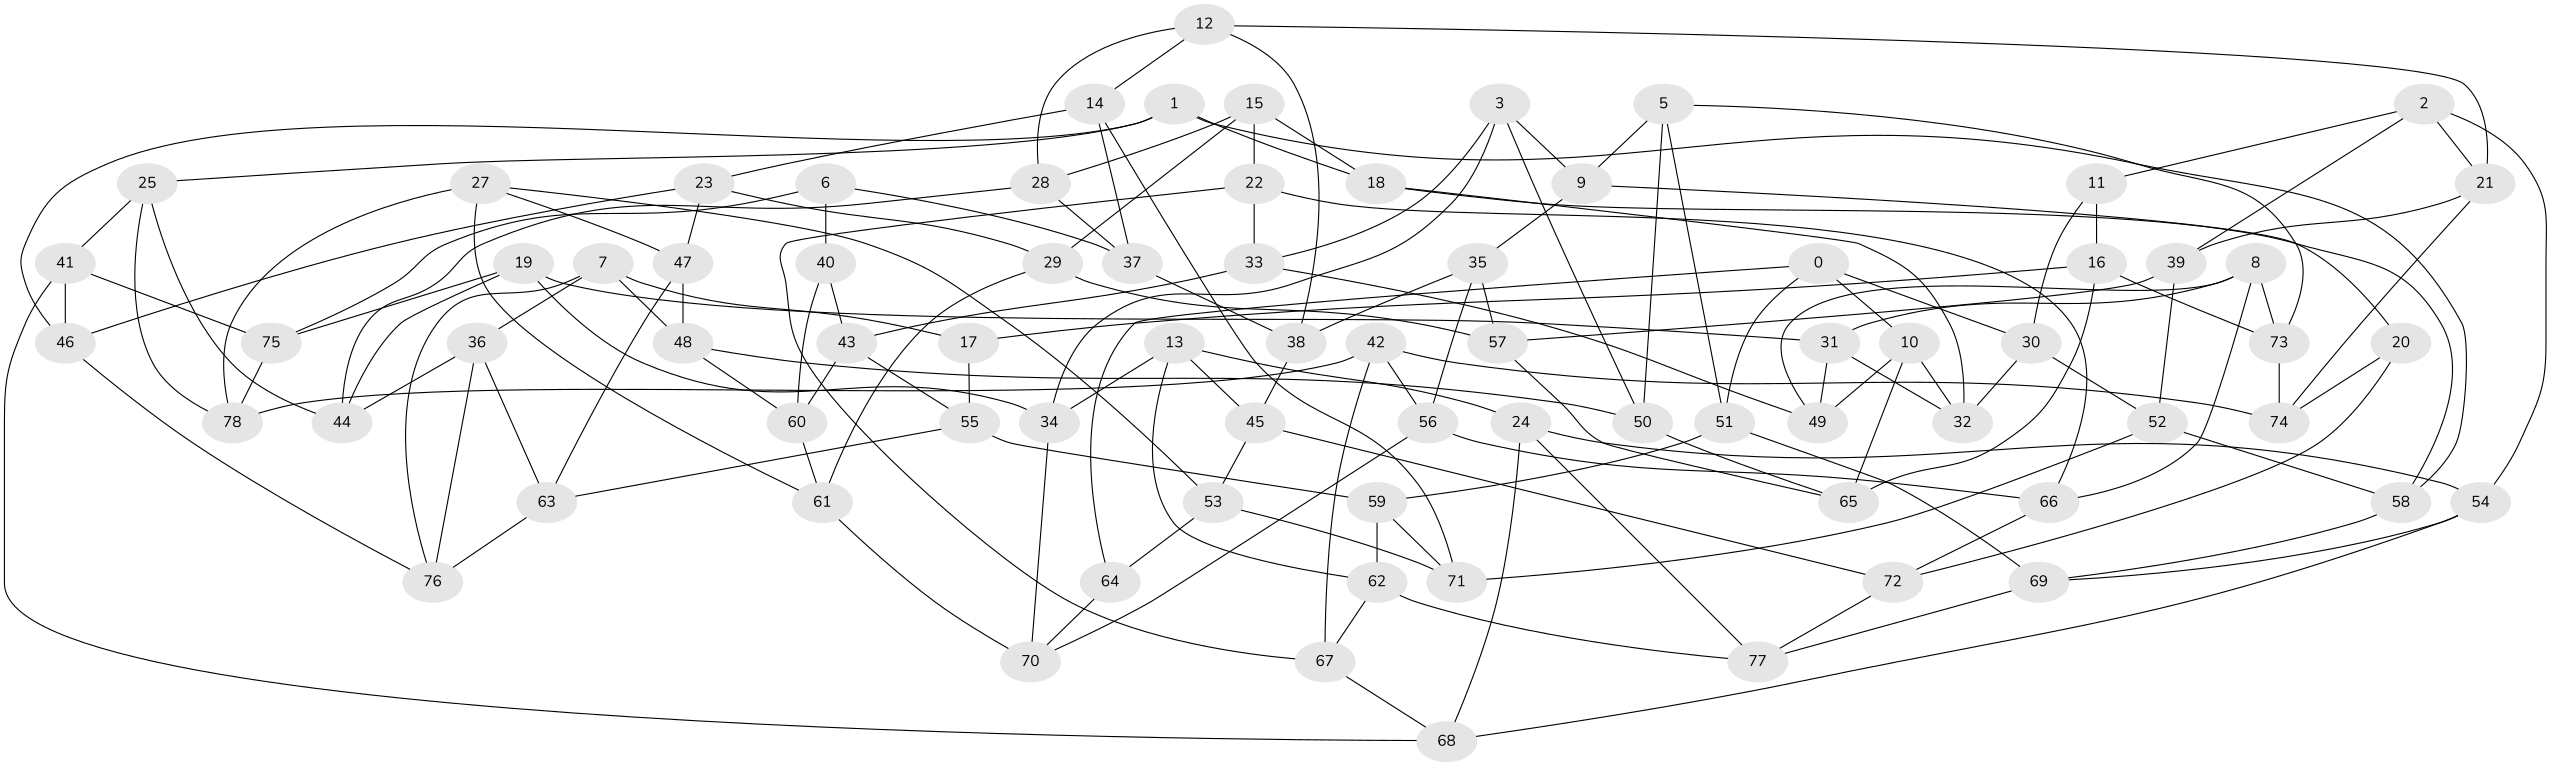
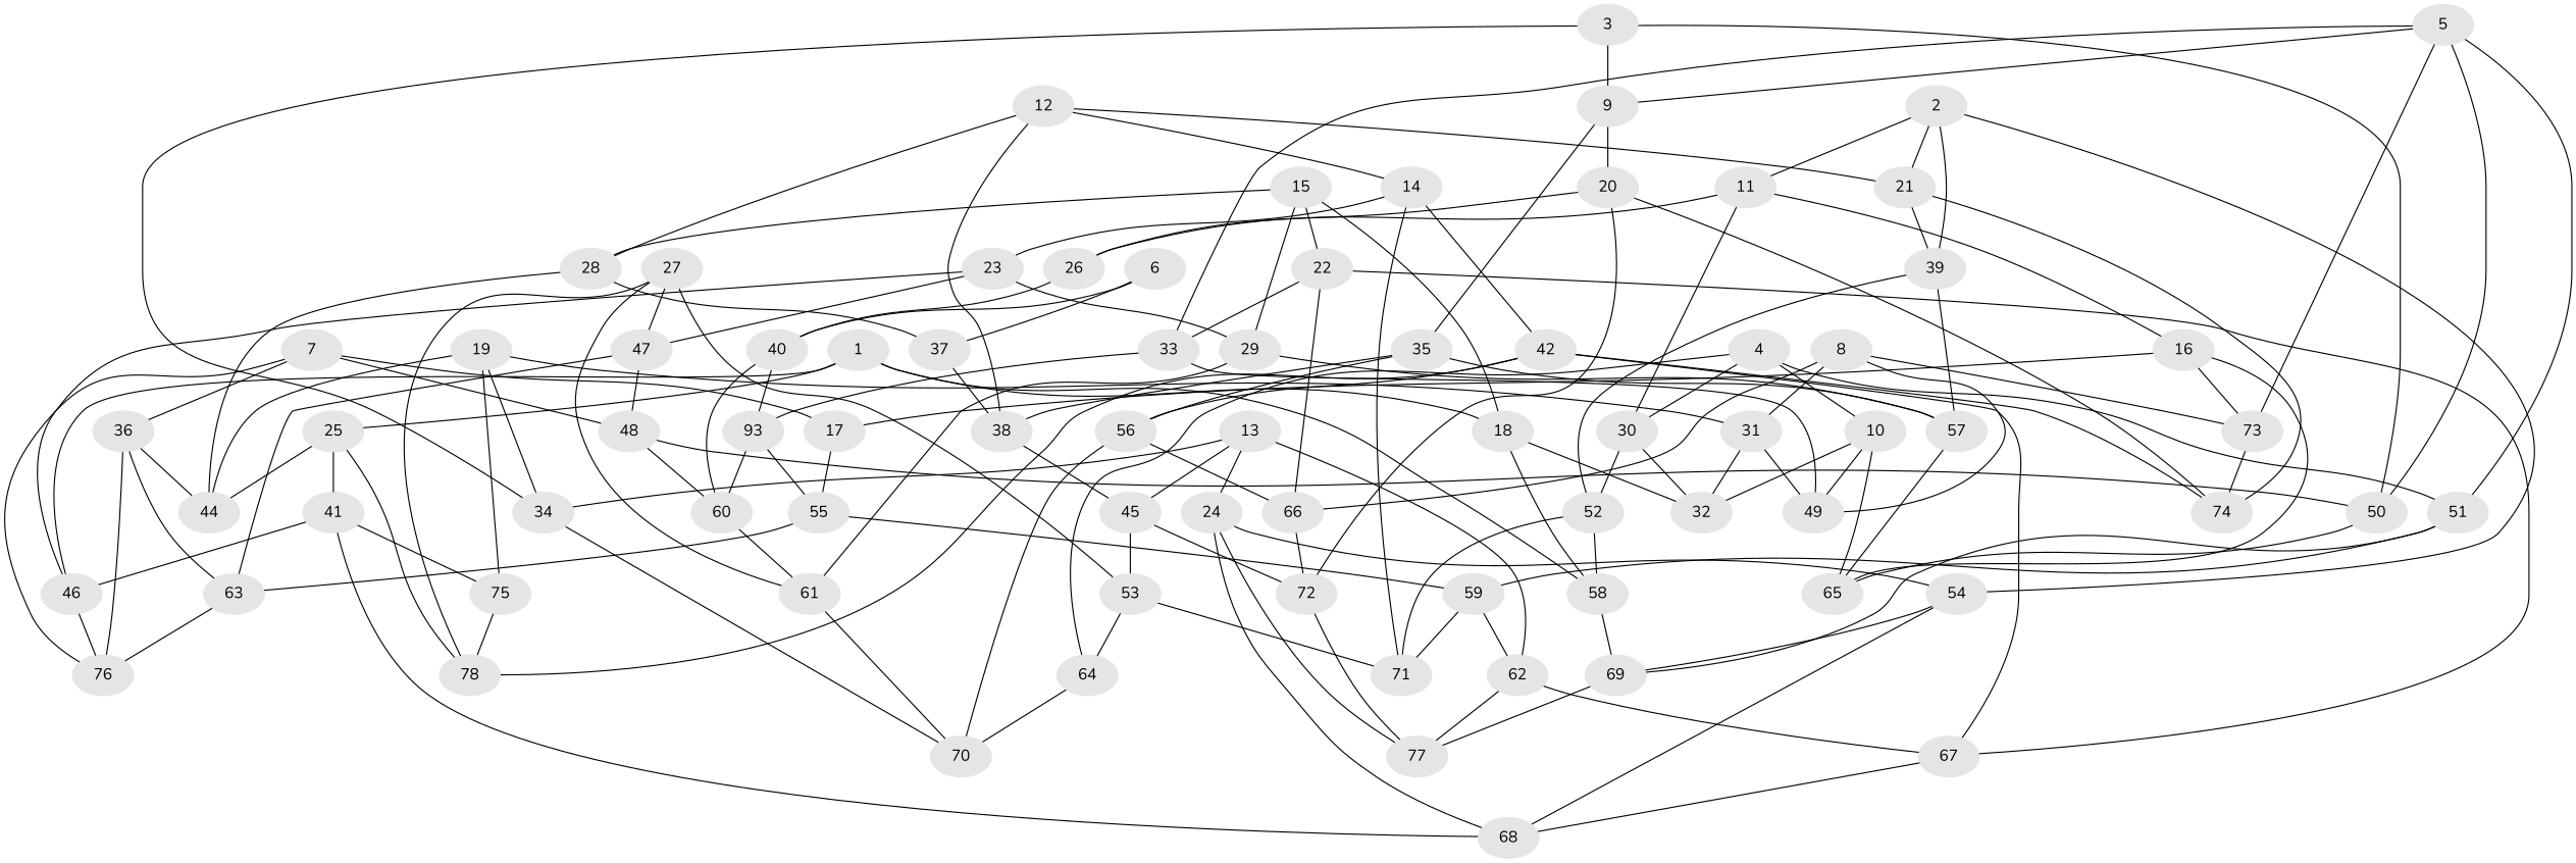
  graph {
    fontname=Nunito
    node [color=gray90 fontname=Nunito style=filled]
    edge [fontname=Nunito]
    1
    18
    25
    46
    58
    32
    44
    41
    78
    76
    69
    2
    11
    21
    39
    54
    30
    16
+   26
    74
    57
    52
    68
    3
    9
    33
    34
    50
    20
    35
    49
-   43
+   43 [label=93]
    70
    65
-   4 [label=0]
+   4
    10
    51
    64
    59
    5
    73
    6
    37
    40
    75
    17
    55
    38
    60
    7
    36
    48
    63
    8
    31
    66
    72
    56
    12
    14
    28
    23
    71
    45
    13
    24
    62
    77
    53
    67
    29
    47
    15
    22
    61
    19
    27
    42
    1 -- 18
    1 -- 25
    1 -- 46
    1 -- 58
    18 -- 58
    18 -- 32
    25 -- 44
    25 -- 41
    25 -- 78
    46 -- 76
    58 -- 69
    41 -- 46
    41 -- 68
    41 -- 75
    69 -- 77
    2 -- 11
    2 -- 21
    2 -- 39
    2 -- 54
    11 -- 30
    11 -- 16
+   11 -- 26
    21 -- 39
    21 -- 74
    39 -- 57
    39 -- 52
    54 -- 69
    54 -- 68
    30 -- 32
    30 -- 52
    16 -- 65
    16 -- 73
    16 -- 17
+   26 -- 40
    57 -- 65
    52 -- 58
    52 -- 71
    3 -- 9
-   3 -- 33
+   5 -- 33
    3 -- 34
    3 -- 50
    9 -- 20
    9 -- 35
    33 -- 49
    33 -- 43
    34 -- 70
    50 -- 65
+   20 -- 26
    20 -- 74
    20 -- 72
    35 -- 57
    35 -- 38
    35 -- 56
    43 -- 55
    43 -- 60
    4 -- 30
    4 -- 10
    4 -- 51
    4 -- 64
    10 -- 32
    10 -- 49
    10 -- 65
    51 -- 69
    51 -- 59
    64 -- 70
    59 -- 71
    59 -- 62
    5 -- 9
    5 -- 50
    5 -- 51
    5 -- 73
    73 -- 74
    6 -- 37
    6 -- 40
-   6 -- 75
    37 -- 38
    40 -- 43
    40 -- 60
    75 -- 78
    17 -- 55
    55 -- 59
    55 -- 63
    38 -- 45
    60 -- 61
    7 -- 76
    7 -- 17
    7 -- 36
    7 -- 48
    36 -- 44
    36 -- 76
    36 -- 63
    48 -- 50
    48 -- 60
    63 -- 76
    8 -- 49
    8 -- 73
    8 -- 31
    8 -- 66
    31 -- 32
    31 -- 49
    66 -- 72
    72 -- 77
    56 -- 70
    56 -- 66
    12 -- 21
    12 -- 38
    12 -- 14
    12 -- 28
-   14 -- 37
+   14 -- 42
    14 -- 23
    14 -- 71
    28 -- 44
    28 -- 37
    23 -- 46
    23 -- 29
    23 -- 47
    45 -- 72
    45 -- 53
    13 -- 34
    13 -- 45
    13 -- 24
    13 -- 62
    24 -- 54
    24 -- 68
    24 -- 77
    62 -- 77
    62 -- 67
    53 -- 64
    53 -- 71
    67 -- 68
    29 -- 57
    29 -- 61
    47 -- 48
    47 -- 63
    15 -- 18
    15 -- 28
    15 -- 29
    15 -- 22
    22 -- 33
    22 -- 66
    22 -- 67
    61 -- 70
    19 -- 44
    19 -- 34
    19 -- 75
    19 -- 31
    27 -- 78
    27 -- 53
    27 -- 47
    27 -- 61
    42 -- 78
    42 -- 74
    42 -- 56
    42 -- 67
  }
